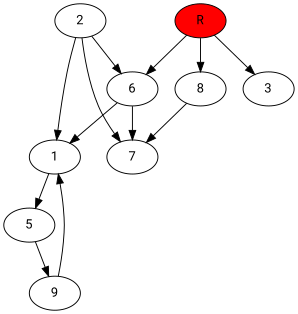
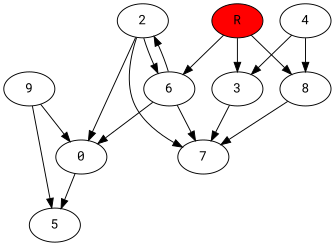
  digraph {
    fontname="Roboto Mono"
    node [fontname="Roboto Mono"]
    edge [fontname="Roboto Mono"]
-   1
+   1 [label=0]
    5
    9
    2
    6
    7
    3
+   4
    8
    R [fillcolor="#ff0000" style=filled]
    1 -> 5
-   5 -> 9
+   9 -> 5
    9 -> 1
    2 -> 1
    2 -> 6
    2 -> 7
    6 -> 1
+   6 -> 2
    6 -> 7
+   3 -> 7
+   4 -> 3
+   4 -> 8
    8 -> 7
    R -> 6
    R -> 3
    R -> 8
  }
